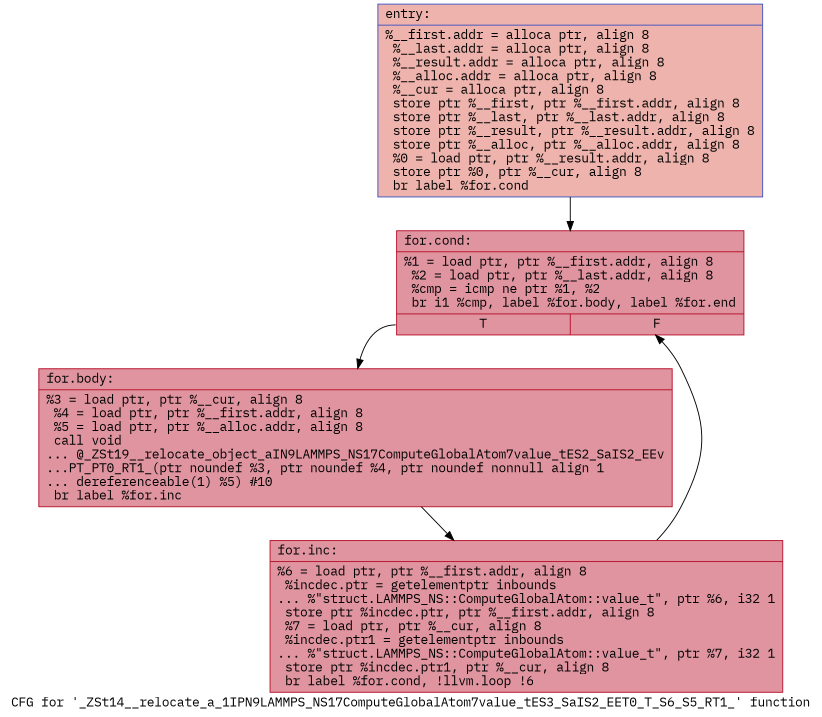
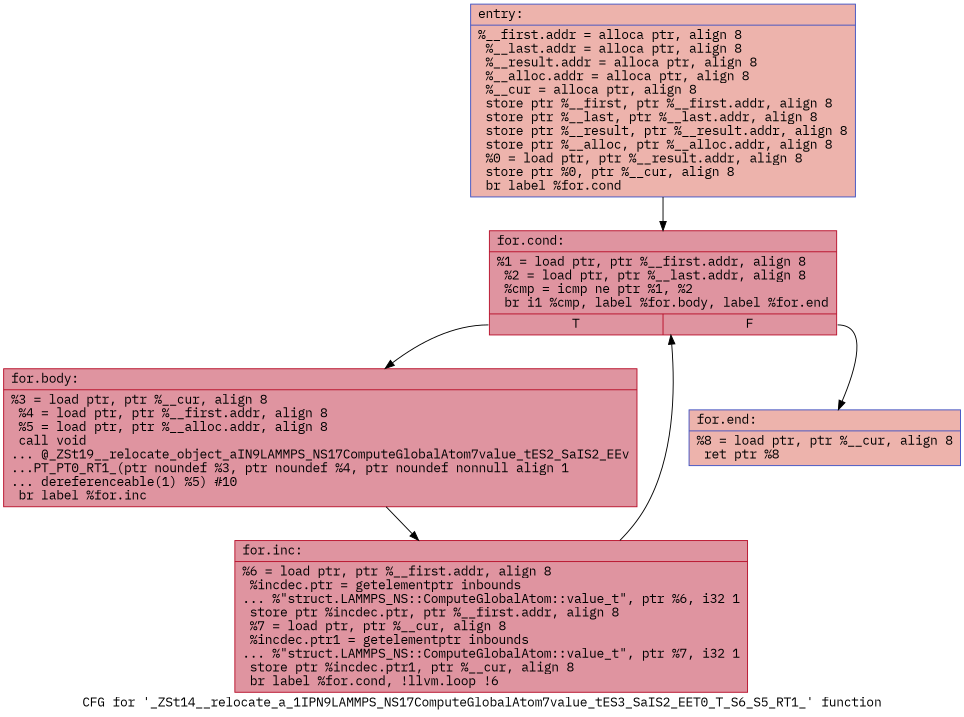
  digraph {
    label="CFG for '_ZSt14__relocate_a_1IPN9LAMMPS_NS17ComputeGlobalAtom7value_tES3_SaIS2_EET0_T_S6_S5_RT1_' function"
    fontname="IBM Plex Mono"
    node [color="#b70d28ff" fillcolor="#b70d2870" fontname="IBM Plex Mono" shape=record style=filled]
    edge [fontname="IBM Plex Mono"]
    n1 [color="#3d50c3ff" fillcolor="#d6524470" label="{entry:\l|  %__first.addr = alloca ptr, align 8\l  %__last.addr = alloca ptr, align 8\l  %__result.addr = alloca ptr, align 8\l  %__alloc.addr = alloca ptr, align 8\l  %__cur = alloca ptr, align 8\l  store ptr %__first, ptr %__first.addr, align 8\l  store ptr %__last, ptr %__last.addr, align 8\l  store ptr %__result, ptr %__result.addr, align 8\l  store ptr %__alloc, ptr %__alloc.addr, align 8\l  %0 = load ptr, ptr %__result.addr, align 8\l  store ptr %0, ptr %__cur, align 8\l  br label %for.cond\l}"]
    n2 [label="{for.cond:\l|  %1 = load ptr, ptr %__first.addr, align 8\l  %2 = load ptr, ptr %__last.addr, align 8\l  %cmp = icmp ne ptr %1, %2\l  br i1 %cmp, label %for.body, label %for.end\l|{<s0>T|<s1>F}}"]
    n3 [label="{for.body:\l|  %3 = load ptr, ptr %__cur, align 8\l  %4 = load ptr, ptr %__first.addr, align 8\l  %5 = load ptr, ptr %__alloc.addr, align 8\l  call void\l... @_ZSt19__relocate_object_aIN9LAMMPS_NS17ComputeGlobalAtom7value_tES2_SaIS2_EEv\l...PT_PT0_RT1_(ptr noundef %3, ptr noundef %4, ptr noundef nonnull align 1\l... dereferenceable(1) %5) #10\l  br label %for.inc\l}"]
+   n4 [color="#3d50c3ff" fillcolor="#d6524470" label="{for.end:\l|  %8 = load ptr, ptr %__cur, align 8\l  ret ptr %8\l}"]
    n5 [label="{for.inc:\l|  %6 = load ptr, ptr %__first.addr, align 8\l  %incdec.ptr = getelementptr inbounds\l... %\"struct.LAMMPS_NS::ComputeGlobalAtom::value_t\", ptr %6, i32 1\l  store ptr %incdec.ptr, ptr %__first.addr, align 8\l  %7 = load ptr, ptr %__cur, align 8\l  %incdec.ptr1 = getelementptr inbounds\l... %\"struct.LAMMPS_NS::ComputeGlobalAtom::value_t\", ptr %7, i32 1\l  store ptr %incdec.ptr1, ptr %__cur, align 8\l  br label %for.cond, !llvm.loop !6\l}"]
    n1 -> n2
    n2 -> n3 [tailport=s0]
+   n2 -> n4 [tailport=s1]
    n3 -> n5
    n5 -> n2
  }
